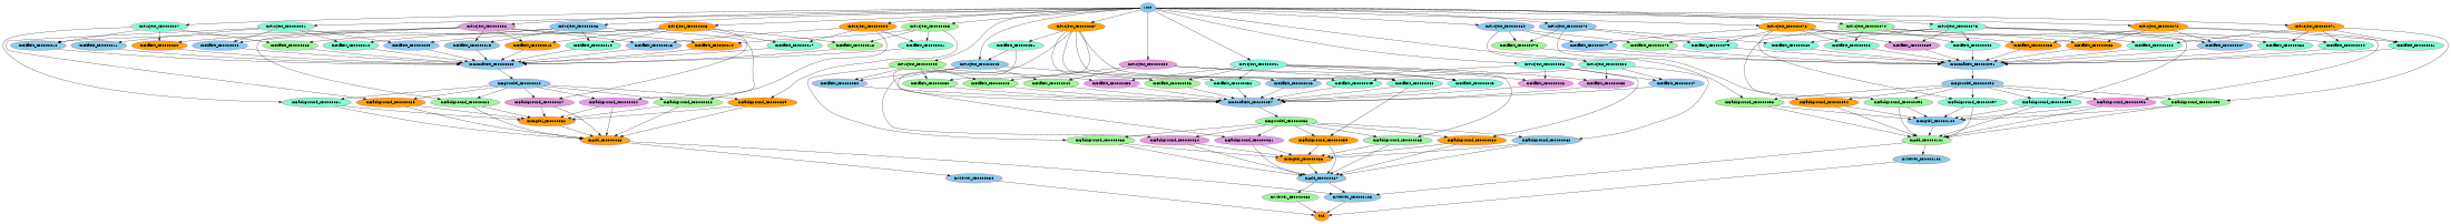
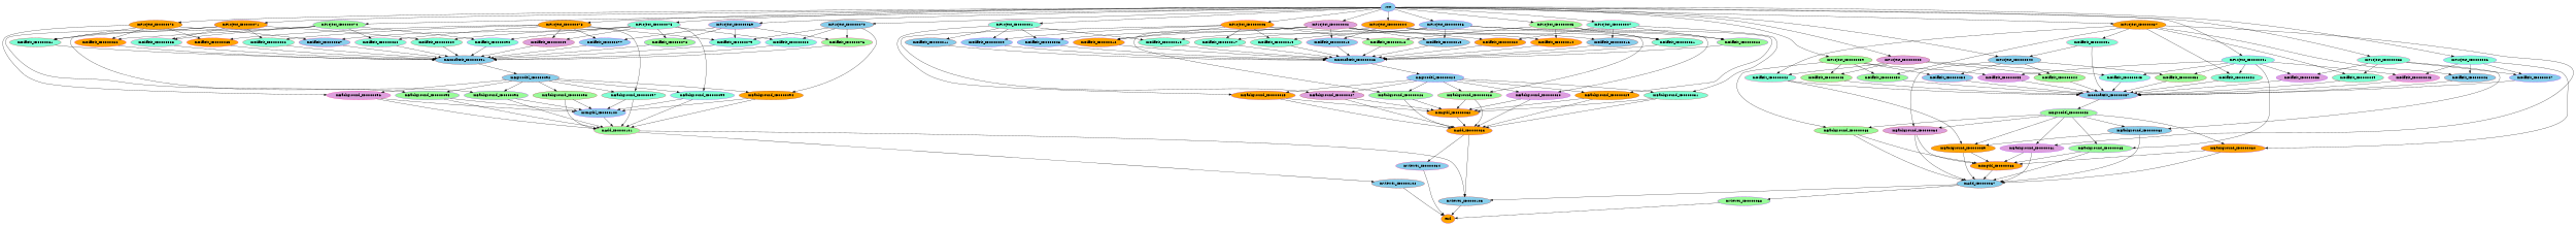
  strict digraph {
    fontname="DejaVu Serif"
    node [color=brown fillcolor=skyblue fontname="DejaVu Serif" style=filled]
    edge [fontname="DejaVu Serif"]
    mProject_ID0000001 [color=deeppink fillcolor=aquamarine]
    mDiffFit_ID0000008 [color=purple]
    mDiffFit_ID0000009 [color=purple]
    mDiffFit_ID0000010 [fillcolor=aquamarine]
    mDiffFit_ID0000011
    mBackground_ID0000025 [color=purple fillcolor=orange]
    mConcatFit_ID0000023 [color=deeppink]
    mImgtbl_ID0000032 [color=purple fillcolor=orange]
    mAdd_ID0000033 [color=purple fillcolor=orange]
    mProject_ID0000002 [fillcolor=plum]
    mDiffFit_ID0000012 [color=purple fillcolor=orange]
    mDiffFit_ID0000013 [color=deeppink]
    mDiffFit_ID0000014 [color=deeppink fillcolor=orange]
    mDiffFit_ID0000015
    mDiffFit_ID0000016
    mBackground_ID0000026 [color=purple fillcolor=palegreen]
    mProject_ID0000003 [color=deeppink fillcolor=orange]
    mDiffFit_ID0000017 [fillcolor=aquamarine]
    mDiffFit_ID0000018 [color=deeppink fillcolor=palegreen]
    mDiffFit_ID0000019 [fillcolor=aquamarine]
    mDiffFit_ID0000020 [color=purple fillcolor=orange]
    mBackground_ID0000027 [fillcolor=plum]
    mProject_ID0000004 [color=purple fillcolor=orange]
    mDiffFit_ID0000021 [fillcolor=aquamarine]
    mBackground_ID0000028 [color=deeppink fillcolor=palegreen]
    mProject_ID0000005 [color=deeppink fillcolor=palegreen]
    mBackground_ID0000029 [fillcolor=orange]
    mProject_ID0000006 [color=purple]
    mDiffFit_ID0000022 [color=purple fillcolor=palegreen]
    mBackground_ID0000030 [color=purple fillcolor=plum]
    mProject_ID0000007 [color=deeppink fillcolor=aquamarine]
    mBackground_ID0000031 [fillcolor=aquamarine]
    mBgModel_ID0000024 [color=purple]
    mViewer_ID0000034 [color=deeppink]
    mViewer_ID0000103
    end [color=purple fillcolor=orange]
    mProject_ID0000035 [fillcolor=plum]
    mDiffFit_ID0000042 [color=deeppink fillcolor=aquamarine]
    mDiffFit_ID0000043 [fillcolor=palegreen]
    mDiffFit_ID0000044 [fillcolor=palegreen]
    mDiffFit_ID0000045 [color=purple fillcolor=aquamarine]
    mBackground_ID0000059 [fillcolor=orange]
    mConcatFit_ID0000057 [color=deeppink]
    mImgtbl_ID0000066 [color=purple fillcolor=orange]
    mAdd_ID0000067
    mProject_ID0000036 [color=purple fillcolor=aquamarine]
    mDiffFit_ID0000046
    mDiffFit_ID0000047 [color=purple]
    mDiffFit_ID0000048 [color=deeppink fillcolor=plum]
    mBackground_ID0000060 [color=purple fillcolor=orange]
    mProject_ID0000037 [fillcolor=orange]
    mDiffFit_ID0000049 [fillcolor=aquamarine]
    mDiffFit_ID0000050 [color=purple fillcolor=palegreen]
    mDiffFit_ID0000051 [color=deeppink fillcolor=aquamarine]
    mDiffFit_ID0000052 [fillcolor=aquamarine]
    mBackground_ID0000061 [color=purple fillcolor=plum]
    mProject_ID0000040
    mProject_ID0000038 [color=deeppink fillcolor=aquamarine]
    mDiffFit_ID0000053 [color=purple fillcolor=plum]
    mBackground_ID0000062
    mProject_ID0000039 [fillcolor=palegreen]
    mDiffFit_ID0000054 [color=deeppink]
    mDiffFit_ID0000055 [color=purple fillcolor=plum]
    mBackground_ID0000063 [fillcolor=palegreen]
    mDiffFit_ID0000056 [fillcolor=palegreen]
    mBackground_ID0000064 [fillcolor=plum]
    mProject_ID0000041 [color=purple fillcolor=aquamarine]
    mBackground_ID0000065 [color=purple fillcolor=palegreen]
    mBgModel_ID0000058 [color=purple fillcolor=palegreen]
    mViewer_ID0000068 [color=purple fillcolor=palegreen]
    mProject_ID0000069 [color=deeppink]
    mDiffFit_ID0000076 [color=deeppink fillcolor=palegreen]
    mDiffFit_ID0000077 [color=purple]
    mDiffFit_ID0000078 [color=purple fillcolor=palegreen]
    mBackground_ID0000093 [fillcolor=palegreen]
    mConcatFit_ID0000091
    mImgtbl_ID0000100 [color=purple]
    mAdd_ID0000101 [color=deeppink fillcolor=palegreen]
    mProject_ID0000070
    mDiffFit_ID0000079 [color=purple fillcolor=aquamarine]
    mDiffFit_ID0000080 [color=purple fillcolor=aquamarine]
    mBackground_ID0000094 [fillcolor=orange]
    mProject_ID0000071 [color=purple fillcolor=orange]
    mDiffFit_ID0000081 [fillcolor=aquamarine]
    mDiffFit_ID0000082 [fillcolor=aquamarine]
    mDiffFit_ID0000083 [color=deeppink fillcolor=aquamarine]
    mDiffFit_ID0000084 [fillcolor=aquamarine]
    mBackground_ID0000095 [color=purple fillcolor=palegreen]
    mProject_ID0000072 [fillcolor=orange]
    mDiffFit_ID0000085 [color=deeppink fillcolor=orange]
    mDiffFit_ID0000086 [color=deeppink fillcolor=orange]
    mDiffFit_ID0000087 [color=deeppink]
    mBackground_ID0000096 [color=deeppink fillcolor=plum]
    mProject_ID0000073 [fillcolor=orange]
    mDiffFit_ID0000088 [color=deeppink fillcolor=aquamarine]
    mDiffFit_ID0000089 [fillcolor=plum]
    mBackground_ID0000097 [fillcolor=aquamarine]
    mProject_ID0000074 [color=purple fillcolor=palegreen]
    mDiffFit_ID0000090 [color=purple fillcolor=aquamarine]
    mBackground_ID0000098 [color=purple fillcolor=palegreen]
    mProject_ID0000075 [color=deeppink fillcolor=aquamarine]
    mBackground_ID0000099 [color=purple fillcolor=aquamarine]
    mBgModel_ID0000092
    mViewer_ID0000102
    root [color=purple]
    mProject_ID0000001 -> mDiffFit_ID0000008
    mProject_ID0000001 -> mDiffFit_ID0000009
    mProject_ID0000001 -> mDiffFit_ID0000010
    mProject_ID0000001 -> mDiffFit_ID0000011
    mProject_ID0000001 -> mBackground_ID0000025
    mDiffFit_ID0000008 -> mConcatFit_ID0000023
    mDiffFit_ID0000009 -> mConcatFit_ID0000023
    mDiffFit_ID0000010 -> mConcatFit_ID0000023
    mDiffFit_ID0000011 -> mConcatFit_ID0000023
    mBackground_ID0000025 -> mImgtbl_ID0000032
    mBackground_ID0000025 -> mAdd_ID0000033
    mConcatFit_ID0000023 -> mBgModel_ID0000024
    mImgtbl_ID0000032 -> mAdd_ID0000033
    mAdd_ID0000033 -> mViewer_ID0000034
    mAdd_ID0000033 -> mViewer_ID0000103
    mProject_ID0000002 -> mDiffFit_ID0000008
    mProject_ID0000002 -> mDiffFit_ID0000012
    mProject_ID0000002 -> mDiffFit_ID0000013
    mProject_ID0000002 -> mDiffFit_ID0000014
    mProject_ID0000002 -> mDiffFit_ID0000015
    mProject_ID0000002 -> mDiffFit_ID0000016
    mProject_ID0000002 -> mBackground_ID0000026
    mDiffFit_ID0000012 -> mConcatFit_ID0000023
    mDiffFit_ID0000013 -> mConcatFit_ID0000023
    mDiffFit_ID0000014 -> mConcatFit_ID0000023
    mDiffFit_ID0000015 -> mConcatFit_ID0000023
    mDiffFit_ID0000016 -> mConcatFit_ID0000023
    mBackground_ID0000026 -> mImgtbl_ID0000032
    mBackground_ID0000026 -> mAdd_ID0000033
    mProject_ID0000003 -> mDiffFit_ID0000009
    mProject_ID0000003 -> mDiffFit_ID0000012
    mProject_ID0000003 -> mDiffFit_ID0000017
    mProject_ID0000003 -> mDiffFit_ID0000018
    mProject_ID0000003 -> mDiffFit_ID0000019
    mProject_ID0000003 -> mDiffFit_ID0000020
    mProject_ID0000003 -> mBackground_ID0000027
    mDiffFit_ID0000017 -> mConcatFit_ID0000023
    mDiffFit_ID0000018 -> mConcatFit_ID0000023
    mDiffFit_ID0000019 -> mConcatFit_ID0000023
    mDiffFit_ID0000020 -> mConcatFit_ID0000023
    mBackground_ID0000027 -> mImgtbl_ID0000032
    mBackground_ID0000027 -> mAdd_ID0000033
    mProject_ID0000004 -> mDiffFit_ID0000013
    mProject_ID0000004 -> mDiffFit_ID0000017
    mProject_ID0000004 -> mDiffFit_ID0000021
    mProject_ID0000004 -> mBackground_ID0000028
    mDiffFit_ID0000021 -> mConcatFit_ID0000023
    mBackground_ID0000028 -> mImgtbl_ID0000032
    mBackground_ID0000028 -> mAdd_ID0000033
    mProject_ID0000005 -> mDiffFit_ID0000014
    mProject_ID0000005 -> mDiffFit_ID0000018
    mProject_ID0000005 -> mDiffFit_ID0000021
    mProject_ID0000005 -> mBackground_ID0000029
    mBackground_ID0000029 -> mImgtbl_ID0000032
    mBackground_ID0000029 -> mAdd_ID0000033
    mProject_ID0000006 -> mDiffFit_ID0000010
    mProject_ID0000006 -> mDiffFit_ID0000015
    mProject_ID0000006 -> mDiffFit_ID0000019
    mProject_ID0000006 -> mDiffFit_ID0000022
    mProject_ID0000006 -> mBackground_ID0000030
    mDiffFit_ID0000022 -> mConcatFit_ID0000023
    mBackground_ID0000030 -> mImgtbl_ID0000032
    mBackground_ID0000030 -> mAdd_ID0000033
    mProject_ID0000007 -> mDiffFit_ID0000016
    mProject_ID0000007 -> mDiffFit_ID0000020
    mProject_ID0000007 -> mDiffFit_ID0000022
    mProject_ID0000007 -> mBackground_ID0000031
    mBackground_ID0000031 -> mImgtbl_ID0000032
    mBackground_ID0000031 -> mAdd_ID0000033
    mBgModel_ID0000024 -> mBackground_ID0000025
    mBgModel_ID0000024 -> mBackground_ID0000026
    mBgModel_ID0000024 -> mBackground_ID0000027
    mBgModel_ID0000024 -> mBackground_ID0000028
    mBgModel_ID0000024 -> mBackground_ID0000029
    mBgModel_ID0000024 -> mBackground_ID0000030
    mBgModel_ID0000024 -> mBackground_ID0000031
    mViewer_ID0000034 -> end
    mViewer_ID0000103 -> end
    mProject_ID0000035 -> mDiffFit_ID0000042
    mProject_ID0000035 -> mDiffFit_ID0000043
    mProject_ID0000035 -> mDiffFit_ID0000044
    mProject_ID0000035 -> mDiffFit_ID0000045
    mDiffFit_ID0000042 -> mBackground_ID0000059
    mDiffFit_ID0000042 -> mConcatFit_ID0000057
    mDiffFit_ID0000043 -> mConcatFit_ID0000057
    mDiffFit_ID0000044 -> mConcatFit_ID0000057
    mDiffFit_ID0000045 -> mConcatFit_ID0000057
    mBackground_ID0000059 -> mImgtbl_ID0000066
    mBackground_ID0000059 -> mAdd_ID0000067
    mConcatFit_ID0000057 -> mBgModel_ID0000058
    mImgtbl_ID0000066 -> mAdd_ID0000067
    mAdd_ID0000067 -> mViewer_ID0000103
    mAdd_ID0000067 -> mViewer_ID0000068
    mProject_ID0000036 -> mDiffFit_ID0000046
    mProject_ID0000036 -> mDiffFit_ID0000047
    mProject_ID0000036 -> mDiffFit_ID0000048
    mProject_ID0000036 -> mBackground_ID0000060
    mDiffFit_ID0000046 -> mConcatFit_ID0000057
    mDiffFit_ID0000047 -> mConcatFit_ID0000057
    mDiffFit_ID0000048 -> mConcatFit_ID0000057
    mBackground_ID0000060 -> mImgtbl_ID0000066
    mBackground_ID0000060 -> mAdd_ID0000067
    mProject_ID0000037 -> mDiffFit_ID0000042
    mProject_ID0000037 -> mDiffFit_ID0000046
    mProject_ID0000037 -> mDiffFit_ID0000049
    mProject_ID0000037 -> mDiffFit_ID0000050
    mProject_ID0000037 -> mDiffFit_ID0000051
    mProject_ID0000037 -> mDiffFit_ID0000052
    mProject_ID0000037 -> mBackground_ID0000061
    mDiffFit_ID0000049 -> mConcatFit_ID0000057
    mDiffFit_ID0000050 -> mConcatFit_ID0000057
    mDiffFit_ID0000051 -> mConcatFit_ID0000057
    mDiffFit_ID0000051 -> mProject_ID0000040
    mDiffFit_ID0000052 -> mConcatFit_ID0000057
    mBackground_ID0000061 -> mImgtbl_ID0000066
    mBackground_ID0000061 -> mAdd_ID0000067
    mProject_ID0000040 -> mDiffFit_ID0000044
    mProject_ID0000040 -> mDiffFit_ID0000054
    mProject_ID0000040 -> mDiffFit_ID0000056
    mProject_ID0000040 -> mBackground_ID0000064
    mProject_ID0000038 -> mDiffFit_ID0000047
    mProject_ID0000038 -> mDiffFit_ID0000049
    mProject_ID0000038 -> mDiffFit_ID0000053
    mProject_ID0000038 -> mBackground_ID0000062
    mDiffFit_ID0000053 -> mConcatFit_ID0000057
-   mBackground_ID0000062 -> mImgtbl_ID0000066
+   mBackground_ID0000062 -> mBackground_ID0000059
    mBackground_ID0000062 -> mAdd_ID0000067
    mProject_ID0000039 -> mDiffFit_ID0000043
    mProject_ID0000039 -> mDiffFit_ID0000050
    mProject_ID0000039 -> mDiffFit_ID0000054
    mProject_ID0000039 -> mDiffFit_ID0000055
    mProject_ID0000039 -> mBackground_ID0000063
    mDiffFit_ID0000054 -> mConcatFit_ID0000057
    mDiffFit_ID0000055 -> mConcatFit_ID0000057
    mBackground_ID0000063 -> mImgtbl_ID0000066
    mBackground_ID0000063 -> mAdd_ID0000067
    mDiffFit_ID0000056 -> mConcatFit_ID0000057
    mBackground_ID0000064 -> mImgtbl_ID0000066
    mBackground_ID0000064 -> mAdd_ID0000067
    mProject_ID0000041 -> mDiffFit_ID0000045
    mProject_ID0000041 -> mDiffFit_ID0000048
    mProject_ID0000041 -> mDiffFit_ID0000052
    mProject_ID0000041 -> mDiffFit_ID0000053
    mProject_ID0000041 -> mDiffFit_ID0000055
    mProject_ID0000041 -> mDiffFit_ID0000056
    mProject_ID0000041 -> mBackground_ID0000065
    mBackground_ID0000065 -> mImgtbl_ID0000066
    mBackground_ID0000065 -> mAdd_ID0000067
    mBgModel_ID0000058 -> mBackground_ID0000059
    mBgModel_ID0000058 -> mBackground_ID0000060
    mBgModel_ID0000058 -> mBackground_ID0000061
    mBgModel_ID0000058 -> mBackground_ID0000062
    mBgModel_ID0000058 -> mBackground_ID0000063
    mBgModel_ID0000058 -> mBackground_ID0000064
    mBgModel_ID0000058 -> mBackground_ID0000065
    mViewer_ID0000068 -> end
    mProject_ID0000069 -> mDiffFit_ID0000076
    mProject_ID0000069 -> mDiffFit_ID0000077
    mProject_ID0000069 -> mDiffFit_ID0000078
-   mProject_ID0000069 -> mBackground_ID0000093
+   mProject_ID0000069 -> mDiffFit_ID0000079
    mDiffFit_ID0000076 -> mConcatFit_ID0000091
    mDiffFit_ID0000077 -> mConcatFit_ID0000091
    mDiffFit_ID0000078 -> mConcatFit_ID0000091
    mBackground_ID0000093 -> mImgtbl_ID0000100
    mBackground_ID0000093 -> mAdd_ID0000101
    mConcatFit_ID0000091 -> mBgModel_ID0000092
    mImgtbl_ID0000100 -> mAdd_ID0000101
    mAdd_ID0000101 -> mViewer_ID0000103
    mAdd_ID0000101 -> mViewer_ID0000102
    mProject_ID0000070 -> mDiffFit_ID0000076
    mProject_ID0000070 -> mDiffFit_ID0000079
    mProject_ID0000070 -> mDiffFit_ID0000080
    mProject_ID0000070 -> mBackground_ID0000094
    mDiffFit_ID0000079 -> mConcatFit_ID0000091
    mDiffFit_ID0000080 -> mConcatFit_ID0000091
    mBackground_ID0000094 -> mImgtbl_ID0000100
    mBackground_ID0000094 -> mAdd_ID0000101
    mProject_ID0000071 -> mDiffFit_ID0000081
    mProject_ID0000071 -> mDiffFit_ID0000082
    mProject_ID0000071 -> mDiffFit_ID0000083
    mProject_ID0000071 -> mDiffFit_ID0000084
    mProject_ID0000071 -> mBackground_ID0000095
    mDiffFit_ID0000081 -> mConcatFit_ID0000091
    mDiffFit_ID0000082 -> mConcatFit_ID0000091
    mDiffFit_ID0000083 -> mConcatFit_ID0000091
    mDiffFit_ID0000084 -> mConcatFit_ID0000091
    mBackground_ID0000095 -> mImgtbl_ID0000100
    mBackground_ID0000095 -> mAdd_ID0000101
    mProject_ID0000072 -> mDiffFit_ID0000081
    mProject_ID0000072 -> mDiffFit_ID0000085
    mProject_ID0000072 -> mDiffFit_ID0000086
    mProject_ID0000072 -> mDiffFit_ID0000087
    mProject_ID0000072 -> mBackground_ID0000096
    mDiffFit_ID0000085 -> mConcatFit_ID0000091
    mDiffFit_ID0000086 -> mConcatFit_ID0000091
    mDiffFit_ID0000087 -> mConcatFit_ID0000091
    mBackground_ID0000096 -> mImgtbl_ID0000100
    mBackground_ID0000096 -> mAdd_ID0000101
    mProject_ID0000073 -> mDiffFit_ID0000077
    mProject_ID0000073 -> mDiffFit_ID0000079
    mProject_ID0000073 -> mDiffFit_ID0000082
    mProject_ID0000073 -> mDiffFit_ID0000085
    mProject_ID0000073 -> mDiffFit_ID0000088
    mProject_ID0000073 -> mDiffFit_ID0000089
    mProject_ID0000073 -> mBackground_ID0000097
    mDiffFit_ID0000088 -> mConcatFit_ID0000091
    mDiffFit_ID0000089 -> mConcatFit_ID0000091
    mBackground_ID0000097 -> mImgtbl_ID0000100
    mBackground_ID0000097 -> mAdd_ID0000101
    mProject_ID0000074 -> mDiffFit_ID0000083
    mProject_ID0000074 -> mDiffFit_ID0000086
    mProject_ID0000074 -> mDiffFit_ID0000088
    mProject_ID0000074 -> mDiffFit_ID0000090
    mProject_ID0000074 -> mBackground_ID0000098
    mDiffFit_ID0000090 -> mConcatFit_ID0000091
    mBackground_ID0000098 -> mImgtbl_ID0000100
    mBackground_ID0000098 -> mAdd_ID0000101
    mProject_ID0000075 -> mDiffFit_ID0000078
    mProject_ID0000075 -> mDiffFit_ID0000080
    mProject_ID0000075 -> mDiffFit_ID0000084
    mProject_ID0000075 -> mDiffFit_ID0000087
    mProject_ID0000075 -> mDiffFit_ID0000089
    mProject_ID0000075 -> mDiffFit_ID0000090
    mProject_ID0000075 -> mBackground_ID0000099
    mBackground_ID0000099 -> mImgtbl_ID0000100
    mBackground_ID0000099 -> mAdd_ID0000101
    mBgModel_ID0000092 -> mBackground_ID0000093
    mBgModel_ID0000092 -> mBackground_ID0000094
    mBgModel_ID0000092 -> mBackground_ID0000095
    mBgModel_ID0000092 -> mBackground_ID0000096
    mBgModel_ID0000092 -> mBackground_ID0000097
    mBgModel_ID0000092 -> mBackground_ID0000098
    mBgModel_ID0000092 -> mBackground_ID0000099
    mViewer_ID0000102 -> end
    root -> mProject_ID0000001
    root -> mProject_ID0000002
    root -> mProject_ID0000003
    root -> mProject_ID0000004
    root -> mProject_ID0000005
    root -> mProject_ID0000006
    root -> mProject_ID0000007
    root -> mProject_ID0000035
    root -> mProject_ID0000036
    root -> mProject_ID0000037
    root -> mProject_ID0000040
    root -> mProject_ID0000038
    root -> mProject_ID0000039
    root -> mProject_ID0000041
    root -> mProject_ID0000069
    root -> mProject_ID0000070
    root -> mProject_ID0000071
    root -> mProject_ID0000072
    root -> mProject_ID0000073
    root -> mProject_ID0000074
    root -> mProject_ID0000075
  }
